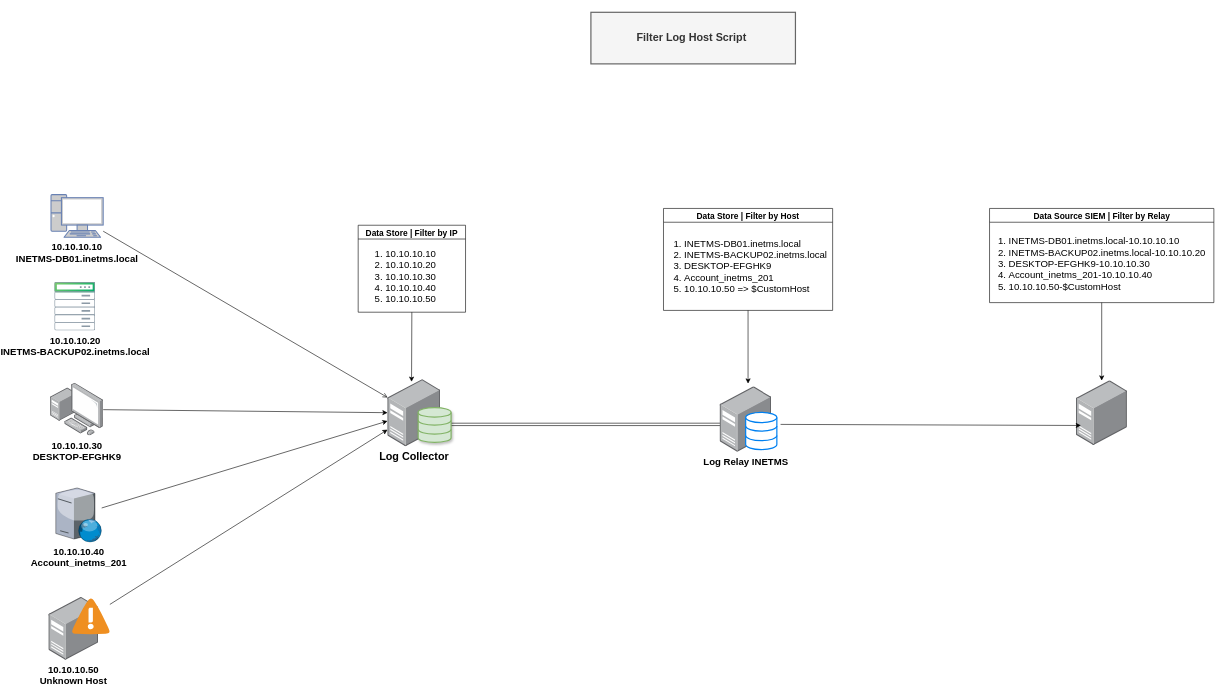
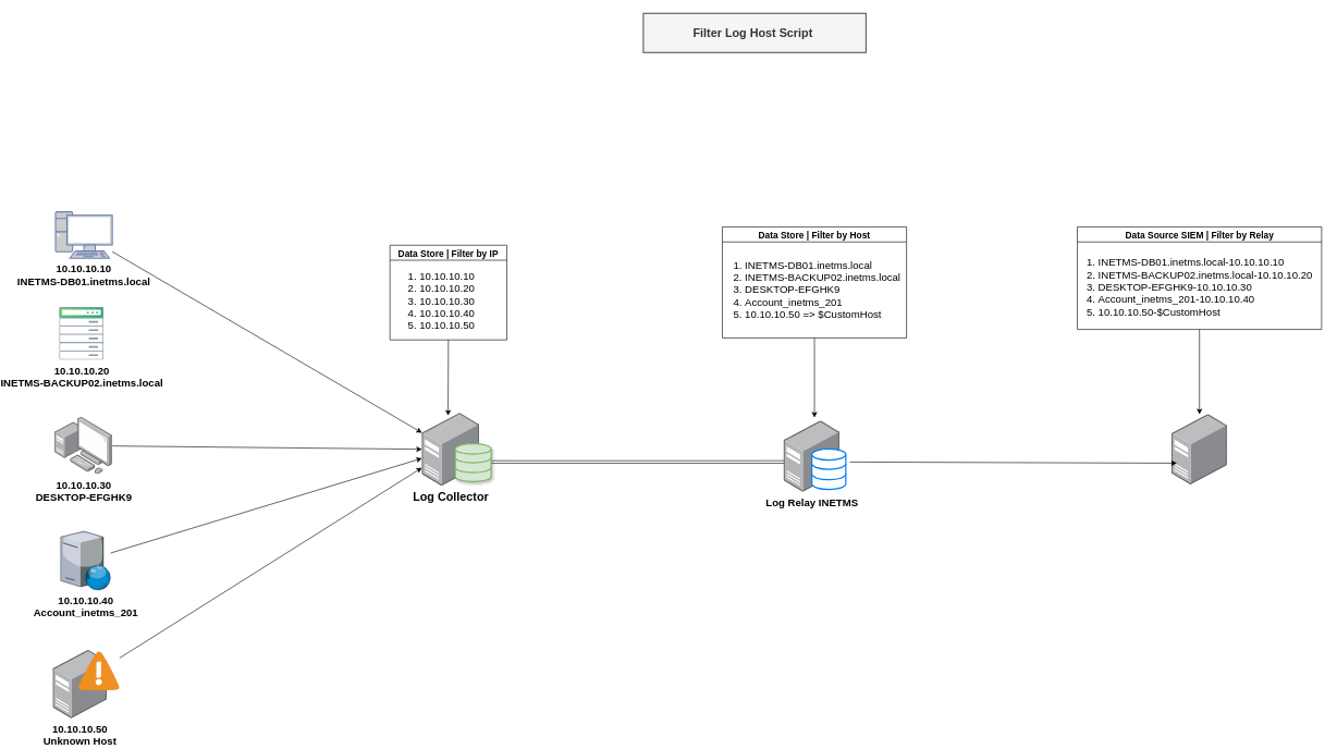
  <mxCell id="0" />
  <mxCell id="1" parent="0" />
- <mxCell id="2" value="Filter Log Host Script&amp;nbsp;" style="text;html=1;strokeColor=#666666;fillColor=#f5f5f5;align=center;verticalAlign=middle;whiteSpace=wrap;rounded=0;fontColor=#333333;fontStyle=1;strokeWidth=2;fontSize=18;" vertex="1" parent="1"><mxGeometry x="924" y="20" width="341" height="86" as="geometry" /></mxCell>
+ <mxCell id="2" value="Filter Log Host Script&amp;nbsp;" style="text;html=1;strokeColor=#666666;fillColor=#f5f5f5;align=center;verticalAlign=middle;whiteSpace=wrap;rounded=0;fontColor=#333333;fontStyle=1;strokeWidth=2;fontSize=18;" vertex="1" parent="1"><mxGeometry x="924" y="20" width="341" height="60" as="geometry" /></mxCell>
  <mxCell id="3" value="&lt;font style=&quot;font-size: 16px;&quot;&gt;10.10.10.10&lt;br&gt;INETMS-DB01.inetms.local&lt;/font&gt;" style="fontColor=#000000;verticalAlign=top;verticalLabelPosition=bottom;labelPosition=center;align=center;html=1;outlineConnect=0;fillColor=#CCCCCC;strokeColor=#6881B3;gradientColor=none;gradientDirection=north;strokeWidth=2;shape=mxgraph.networks.pc;fontSize=16;fontStyle=1" vertex="1" parent="1"><mxGeometry x="23.89" y="324" width="87" height="71" as="geometry" /></mxCell>
  <mxCell id="4" value="10.10.10.20&lt;br&gt;INETMS-BACKUP02.inetms.local" style="aspect=fixed;perimeter=ellipsePerimeter;html=1;align=center;fontSize=16;verticalAlign=top;fontColor=#000000;shadow=0;dashed=0;image;image=img/lib/cumulus/rack_cumulus_linux.svg;strokeColor=#666666;strokeWidth=2;fontStyle=1" vertex="1" parent="1"><mxGeometry x="29.89" y="470" width="68.21" height="81" as="geometry" /></mxCell>
  <mxCell id="5" value="10.10.10.30&lt;br&gt;DESKTOP-EFGHK9" style="points=[];aspect=fixed;html=1;align=center;shadow=0;dashed=0;image;image=img/lib/allied_telesis/computer_and_terminals/Personal_Computer_with_Server.svg;strokeColor=#666666;strokeWidth=2;fontSize=16;fontColor=#000000;fontStyle=1" vertex="1" parent="1"><mxGeometry x="22.89" y="638" width="88" height="88" as="geometry" /></mxCell>
  <mxCell id="6" value="10.10.10.40&lt;br&gt;Account_inetms_201" style="verticalLabelPosition=bottom;sketch=0;aspect=fixed;html=1;verticalAlign=top;strokeColor=none;align=center;outlineConnect=0;shape=mxgraph.citrix.web_server;strokeWidth=2;fontSize=16;fontColor=#000000;fontStyle=1" vertex="1" parent="1"><mxGeometry x="31.89" y="813" width="76.5" height="90" as="geometry" /></mxCell>
  <mxCell id="7" value="10.10.10.50&lt;br&gt;Unknown Host" style="points=[];aspect=fixed;html=1;align=center;shadow=0;dashed=0;image;image=img/lib/allied_telesis/computer_and_terminals/Server_Desktop.svg;strokeColor=#666666;strokeWidth=2;fontSize=16;fontColor=#000000;fontStyle=1" vertex="1" parent="1"><mxGeometry x="20" y="995" width="82.83" height="105" as="geometry" /></mxCell>
  <mxCell id="8" value="" style="shadow=0;dashed=0;html=1;strokeColor=none;fillColor=#4495D1;labelPosition=center;verticalLabelPosition=bottom;verticalAlign=top;align=center;outlineConnect=0;shape=mxgraph.veeam.2d.alert;strokeWidth=2;fontSize=16;fontColor=#000000;fontStyle=1" vertex="1" parent="1"><mxGeometry x="59" y="997" width="63" height="60" as="geometry" /></mxCell>
- <mxCell id="9" value="" style="endArrow=open;html=1;rounded=0;fontSize=16;fontColor=#000000;" edge="1" parent="1" source="3" target="19"><mxGeometry width="50" height="50" relative="1" as="geometry"><mxPoint x="728" y="737" as="sourcePoint" /><mxPoint x="778" y="687" as="targetPoint" /></mxGeometry></mxCell>
+ <mxCell id="9" value="" style="endArrow=classic;html=1;rounded=0;fontSize=16;fontColor=#000000;" edge="1" parent="1" source="3" target="19"><mxGeometry width="50" height="50" relative="1" as="geometry"><mxPoint x="728" y="737" as="sourcePoint" /><mxPoint x="778" y="687" as="targetPoint" /></mxGeometry></mxCell>
  <mxCell id="10" value="" style="endArrow=classic;html=1;rounded=0;fontSize=16;fontColor=#000000;" edge="1" parent="1" source="5" target="19"><mxGeometry width="50" height="50" relative="1" as="geometry"><mxPoint x="786" y="978" as="sourcePoint" /><mxPoint x="836" y="928" as="targetPoint" /></mxGeometry></mxCell>
  <mxCell id="11" value="" style="endArrow=classic;html=1;rounded=0;fontSize=16;fontColor=#000000;" edge="1" parent="1" source="6" target="19"><mxGeometry width="50" height="50" relative="1" as="geometry"><mxPoint x="653" y="998" as="sourcePoint" /><mxPoint x="703" y="948" as="targetPoint" /></mxGeometry></mxCell>
  <mxCell id="12" value="" style="endArrow=classic;html=1;rounded=0;fontSize=16;fontColor=#000000;" edge="1" parent="1" source="8" target="19"><mxGeometry width="50" height="50" relative="1" as="geometry"><mxPoint x="462" y="954" as="sourcePoint" /><mxPoint x="512" y="904" as="targetPoint" /></mxGeometry></mxCell>
  <mxCell id="13" style="edgeStyle=orthogonalEdgeStyle;rounded=0;orthogonalLoop=1;jettySize=auto;html=1;exitX=0.5;exitY=1;exitDx=0;exitDy=0;fontSize=16;fontColor=#000000;" edge="1" parent="1" source="14"><mxGeometry relative="1" as="geometry"><mxPoint x="625" y="636" as="targetPoint" /></mxGeometry></mxCell>
  <mxCell id="14" value="&lt;font style=&quot;font-size: 14px;&quot;&gt;Data Store | Filter by IP&lt;/font&gt;" style="swimlane;whiteSpace=wrap;html=1;strokeColor=#000000;strokeWidth=1;fontSize=16;fontColor=#000000;" vertex="1" parent="1"><mxGeometry x="536" y="375" width="179" height="145" as="geometry" /></mxCell>
  <mxCell id="15" value="1. 10.10.10.10&lt;br&gt;2. 10.10.10.20&lt;br&gt;3. 10.10.10.30&lt;br&gt;4. 10.10.10.40&lt;br&gt;5. 10.10.10.50" style="text;html=1;strokeColor=none;fillColor=none;align=center;verticalAlign=middle;whiteSpace=wrap;rounded=0;fontSize=16;fontColor=#000000;" vertex="1" parent="14"><mxGeometry x="-21" y="40" width="200" height="90" as="geometry" /></mxCell>
  <mxCell id="16" value="" style="shape=link;html=1;rounded=0;fontSize=16;fontColor=#000000;exitX=0.966;exitY=0.482;exitDx=0;exitDy=0;exitPerimeter=0;" edge="1" parent="1" source="20"><mxGeometry width="100" relative="1" as="geometry"><mxPoint x="695" y="707" as="sourcePoint" /><mxPoint x="1143" y="707" as="targetPoint" /></mxGeometry></mxCell>
  <mxCell id="17" value="Log Relay INETMS" style="points=[];aspect=fixed;html=1;align=center;shadow=0;dashed=0;image;image=img/lib/allied_telesis/computer_and_terminals/Server_Desktop.svg;strokeColor=#666666;strokeWidth=2;fontSize=16;fontColor=#000000;fontStyle=1" vertex="1" parent="1"><mxGeometry x="1139" y="644" width="85.99" height="109" as="geometry" /></mxCell>
  <mxCell id="18" value="" style="html=1;verticalLabelPosition=bottom;align=center;labelBackgroundColor=#ffffff;verticalAlign=top;strokeWidth=2;strokeColor=#0080F0;shadow=0;dashed=0;shape=mxgraph.ios7.icons.data;fontSize=16;fontColor=#000000;" vertex="1" parent="1"><mxGeometry x="1182" y="687" width="52" height="62" as="geometry" /></mxCell>
  <mxCell id="19" value="Log Collector" style="points=[];aspect=fixed;html=1;align=center;shadow=0;dashed=0;image;image=img/lib/allied_telesis/computer_and_terminals/Server_Desktop.svg;strokeColor=#666666;strokeWidth=2;fontSize=18;fontStyle=1" vertex="1" parent="1"><mxGeometry x="585" y="632" width="88.35" height="112" as="geometry" /></mxCell>
  <mxCell id="20" value="" style="html=1;verticalLabelPosition=bottom;align=center;labelBackgroundColor=#ffffff;verticalAlign=top;strokeWidth=2;strokeColor=#82b366;shadow=1;dashed=0;shape=mxgraph.ios7.icons.data;fontSize=18;fillColor=#d5e8d4;" vertex="1" parent="1"><mxGeometry x="636" y="679" width="54.88" height="58.14" as="geometry" /></mxCell>
  <mxCell id="21" style="edgeStyle=orthogonalEdgeStyle;rounded=0;orthogonalLoop=1;jettySize=auto;html=1;exitX=0.5;exitY=1;exitDx=0;exitDy=0;fontSize=16;fontColor=#000000;" edge="1" parent="1" source="22"><mxGeometry relative="1" as="geometry"><mxPoint x="1186" y="639" as="targetPoint" /></mxGeometry></mxCell>
  <mxCell id="22" value="&lt;font style=&quot;font-size: 14px;&quot;&gt;Data Store | Filter by Host&lt;/font&gt;" style="swimlane;whiteSpace=wrap;html=1;strokeColor=#000000;strokeWidth=1;fontSize=16;fontColor=#000000;" vertex="1" parent="1"><mxGeometry x="1045" y="347" width="282" height="170" as="geometry" /></mxCell>
  <mxCell id="23" value="1.&amp;nbsp;INETMS-DB01.inetms.local&lt;br&gt;2.&amp;nbsp;INETMS-BACKUP02.inetms.local&lt;br&gt;3.&amp;nbsp;DESKTOP-EFGHK9&lt;br&gt;4.&amp;nbsp;Account_inetms_201&lt;br&gt;5. 10.10.10.50 =&amp;gt; $CustomHost" style="text;html=1;strokeColor=none;fillColor=none;align=left;verticalAlign=middle;whiteSpace=wrap;rounded=0;fontSize=16;fontColor=#000000;" vertex="1" parent="22"><mxGeometry x="15" y="32" width="282" height="128" as="geometry" /></mxCell>
  <mxCell id="24" value="" style="group" vertex="1" connectable="0" parent="1"><mxGeometry x="1733" y="634" width="113" height="136" as="geometry" /></mxCell>
  <mxCell id="25" value="" style="points=[];aspect=fixed;html=1;align=center;shadow=0;dashed=0;image;image=img/lib/allied_telesis/computer_and_terminals/Server_Desktop.svg;strokeColor=#000000;strokeWidth=1;fontSize=14;fontColor=#000000;" vertex="1" parent="24"><mxGeometry width="85.15" height="107.937" as="geometry" /></mxCell>
  <mxCell id="26" value="" style="shape=image;verticalLabelPosition=bottom;labelBackgroundColor=default;verticalAlign=top;aspect=fixed;imageAspect=0;image=https://www.freepnglogos.com/uploads/mcafee-logo-png/mcafee-red-logos-6.png;container=1;" vertex="1" parent="24"><mxGeometry x="8" y="54.43" width="103.21" height="81.57" as="geometry" /></mxCell>
  <mxCell id="27" value="" style="endArrow=classic;html=1;rounded=0;fontSize=14;fontColor=#000000;exitX=1.119;exitY=0.323;exitDx=0;exitDy=0;exitPerimeter=0;entryX=0;entryY=0.25;entryDx=0;entryDy=0;" edge="1" parent="1" source="18" target="26"><mxGeometry width="50" height="50" relative="1" as="geometry"><mxPoint x="1557" y="570" as="sourcePoint" /><mxPoint x="1613" y="707" as="targetPoint" /></mxGeometry></mxCell>
  <mxCell id="28" style="edgeStyle=orthogonalEdgeStyle;rounded=0;orthogonalLoop=1;jettySize=auto;html=1;fontSize=14;fontColor=#000000;" edge="1" parent="1" source="29" target="25"><mxGeometry relative="1" as="geometry" /></mxCell>
  <mxCell id="29" value="&lt;font style=&quot;font-size: 14px;&quot;&gt;Data Source SIEM | Filter by Relay&lt;/font&gt;" style="swimlane;whiteSpace=wrap;html=1;strokeColor=#000000;strokeWidth=1;fontSize=16;fontColor=#000000;" vertex="1" parent="1"><mxGeometry x="1588.58" y="347" width="374" height="157" as="geometry" /></mxCell>
  <mxCell id="30" value="1.&amp;nbsp;INETMS-DB01.inetms.local-10.10.10.10&lt;br&gt;2.&amp;nbsp;INETMS-BACKUP02.inetms.local-10.10.10.20&lt;br&gt;3.&amp;nbsp;DESKTOP-EFGHK9-10.10.10.30&lt;br&gt;4.&amp;nbsp;Account_inetms_201-10.10.10.40&lt;br&gt;5. 10.10.10.50-$CustomHost" style="text;html=1;strokeColor=none;fillColor=none;align=left;verticalAlign=middle;whiteSpace=wrap;rounded=0;fontSize=16;fontColor=#000000;" vertex="1" parent="29"><mxGeometry x="12" y="10.5" width="350" height="162.5" as="geometry" /></mxCell>
